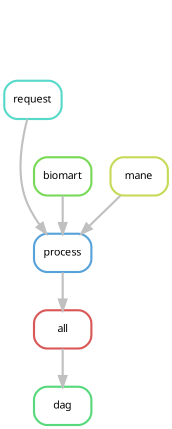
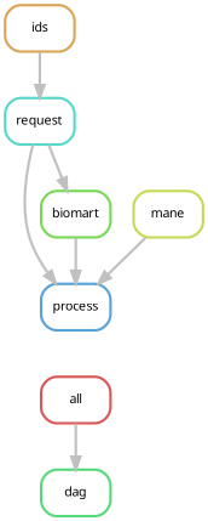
  digraph {
    bgcolor=white
    node [fontname=sans fontsize=10 penwidth=2 shape=box style=rounded]
    edge [color=grey penwidth=2]
    n1 [color="0.00 0.6 0.85" label=all]
    n2 [color="0.38 0.6 0.85" label=dag]
    n3 [color="0.57 0.6 0.85" label=process]
    n4 [color="0.48 0.6 0.85" label=request]
    n5 [color="0.29 0.6 0.85" label=biomart]
+   n6 [color="0.10 0.6 0.85" label=ids]
    n7 [color="0.19 0.6 0.85" label=mane]
    n1 -> n2
-   n3 -> n1
    n4 -> n3
+   n4 -> n5
    n5 -> n3
+   n6 -> n4
    n7 -> n3
  }
